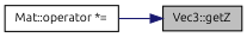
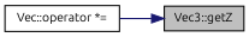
  digraph {
    rankdir=RL
    fontname=Ubuntu
    node [color=black fontname=Ubuntu fontsize=10 shape=record style=filled]
    n1 [fillcolor=grey75 fontcolor=black height=0.2 label="Vec3::getZ" width=0.4]
-   n2 [fillcolor=white height=0.2 label="Mat::operator *=" width=0.4]
+   n2 [fillcolor=white height=0.2 label="Vec::operator *=" width=0.4]
    n1 -> n2 [color=midnightblue dir=back fontname=Ubuntu fontsize=10 labelfontname=Helvetica labelfontsize=10 style=solid]
  }
